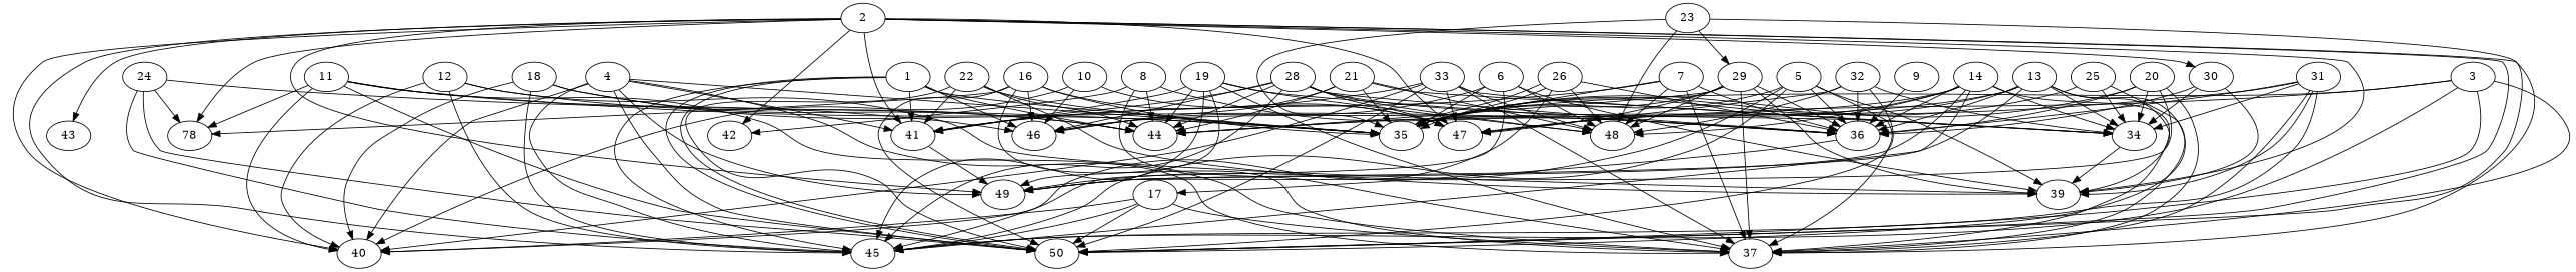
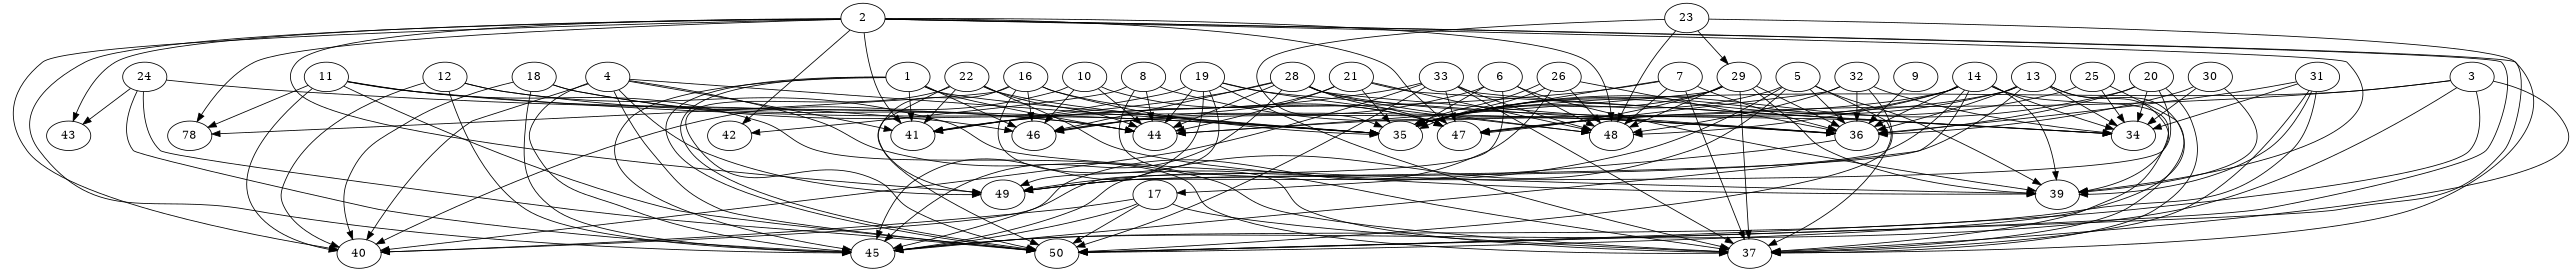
  digraph {
    node [alpha=0.07]
    1 [alpha=0.13 expect_size=51364864]
    35 [alpha=0.13 expect_size=31954944]
    41 [alpha=0.18 expect_size=26156032]
    44 [alpha=0.20 expect_size=6109184]
    45 [alpha=0.18 expect_size=26627072]
    46 [alpha=0.06 expect_size=9904128]
    50 [alpha=0.16 expect_size=32742400]
    2 [alpha=0.08 expect_size=14142464]
    37 [expect_size=28346368]
    n10 [alpha=0.03 expect_size=27155456 label=78]
    39 [alpha=0.03 expect_size=15076352]
    40 [alpha=0.05 expect_size=48961536]
    42 [alpha=0.02 expect_size=9137152]
    43 [alpha=0.03 expect_size=43537408]
    47 [alpha=0.08 expect_size=50329600]
    48 [alpha=0.12 expect_size=18765824]
    49 [alpha=0.04 expect_size=25447424]
    3 [expect_size=10454016]
    4 [alpha=0.05 expect_size=22493184]
    5 [alpha=0.00 expect_size=48288768]
    36 [alpha=0.17 expect_size=12773376]
    17 [expect_size=17661952]
    6 [alpha=0.05 expect_size=42398720]
    7 [alpha=0.01 expect_size=48098304]
    8 [alpha=0.17 expect_size=11115520]
    9 [alpha=0.18 expect_size=14911488]
    10 [alpha=0.09 expect_size=44143616]
    11 [alpha=0.19 expect_size=20532224]
    12 [expect_size=50877440]
    13 [alpha=0.17 expect_size=23548928]
    34 [alpha=0.09 expect_size=48732160]
    14 [expect_size=40647680]
    16 [alpha=0.06 expect_size=5259264]
    18 [alpha=0.06 expect_size=21106688]
    19 [alpha=0.12 expect_size=14795776]
    20 [alpha=0.00 expect_size=9304064]
    21 [alpha=0.08 expect_size=31627264]
    22 [alpha=0.19 expect_size=29736960]
    23 [alpha=0.12 expect_size=47365120]
    29 [alpha=0.14 expect_size=23616512]
    24 [alpha=0.13 expect_size=40566784]
    25 [alpha=0.12 expect_size=10669056]
    26 [expect_size=26484736]
    28 [alpha=0.15 expect_size=9947136]
    30 [alpha=0.10 expect_size=52347904]
    31 [alpha=0.13 expect_size=5329920]
    32 [alpha=0.15 expect_size=23058432]
    33 [alpha=0.04 expect_size=20060160]
    1 -> 35
    1 -> 41
    1 -> 44
    1 -> 45
    1 -> 46
    1 -> 50
    1 -> 50
    2 -> 41
    2 -> 45
    2 -> 50
    2 -> 37
    2 -> n10
    2 -> 39
    2 -> 40
    2 -> 42
    2 -> 43
    2 -> 47
-   2 -> 30
+   2 -> 48
    2 -> 49
    3 -> 35
    3 -> 45
    3 -> 50
    3 -> 37
    3 -> 47
    4 -> 35
    4 -> 41
    4 -> 45
    4 -> 50
    4 -> 37
    4 -> 40
    4 -> 49
    5 -> 35
    5 -> 45
    5 -> 37
    5 -> 39
    5 -> 49
    5 -> 36
    36 -> 17
    17 -> 45
    17 -> 50
    17 -> 37
    17 -> 40
    6 -> 35
    6 -> 45
    6 -> 46
    6 -> 39
    6 -> 48
    7 -> 35
    7 -> 41
    7 -> 37
    7 -> 48
    7 -> 36
    8 -> 44
    8 -> 37
    8 -> 42
    8 -> 36
    9 -> 36
    10 -> 46
    10 -> 40
    10 -> 47
    11 -> 46
    11 -> 50
    11 -> 37
    11 -> n10
    11 -> 40
    11 -> 36
    12 -> 44
    12 -> 45
    12 -> 39
    12 -> 40
    13 -> 35
    13 -> 46
    13 -> 37
    13 -> 39
    13 -> 49
    13 -> 36
    13 -> 34
    14 -> 44
    14 -> 45
    14 -> 37
-   34 -> 39
+   14 -> 39
    14 -> 47
    14 -> 48
    14 -> 49
    14 -> 36
    14 -> 34
    16 -> 35
    16 -> 46
    16 -> 50
    16 -> 37
    16 -> n10
    16 -> 47
    18 -> 35
    18 -> 44
    18 -> 45
    18 -> 40
    19 -> 41
    19 -> 44
    19 -> 45
    19 -> 37
    19 -> 48
    19 -> 49
    19 -> 36
    20 -> 35
    20 -> 37
    20 -> 49
    20 -> 36
    20 -> 34
    21 -> 35
    21 -> 44
    21 -> 46
    21 -> 48
    21 -> 34
    22 -> 35
    22 -> 41
    22 -> 44
    22 -> 50
    22 -> 39
-   41 -> 49
+   22 -> 49
    23 -> 35
    23 -> 50
    23 -> 48
    23 -> 29
    29 -> 35
    29 -> 44
    29 -> 37
    29 -> 39
    29 -> 47
    29 -> 48
    29 -> 36
    24 -> 35
    24 -> 45
    24 -> 50
-   24 -> n10
+   24 -> 43
    25 -> 35
    25 -> 50
    25 -> 34
    26 -> 35
    26 -> 35
    26 -> 40
    26 -> 48
    26 -> 36
    28 -> 41
    28 -> 44
    28 -> 45
    28 -> 46
    28 -> 47
    28 -> 48
    28 -> 36
    28 -> 34
    30 -> 39
    30 -> 36
    30 -> 34
-   31 -> 44
+   10 -> 44
    31 -> 45
    31 -> 37
    31 -> 39
    31 -> 36
    31 -> 34
    32 -> 50
    32 -> 47
    32 -> 48
    32 -> 36
    32 -> 34
    33 -> 41
    33 -> 50
    33 -> 37
    33 -> 40
    33 -> 47
    33 -> 48
    33 -> 34
  }
